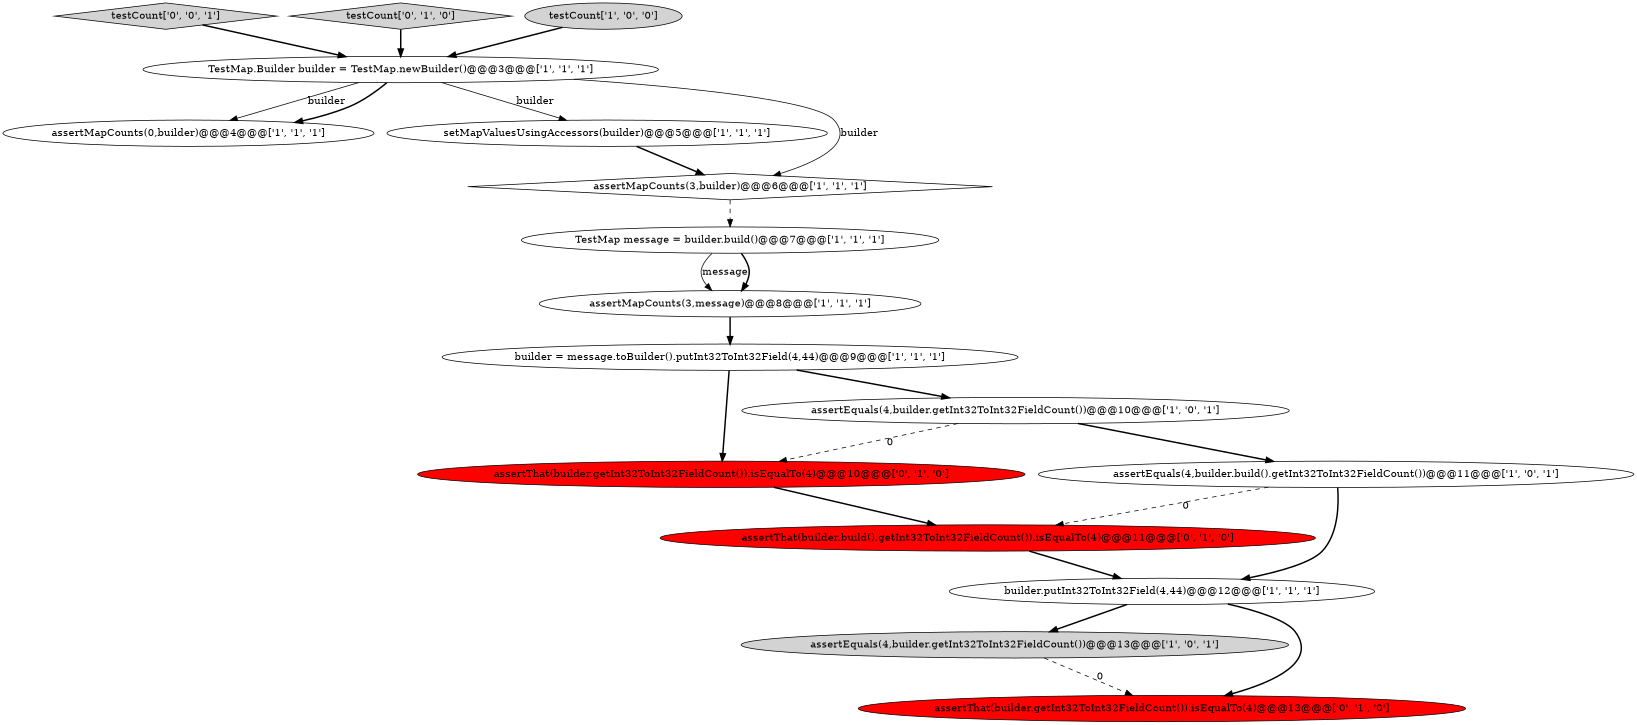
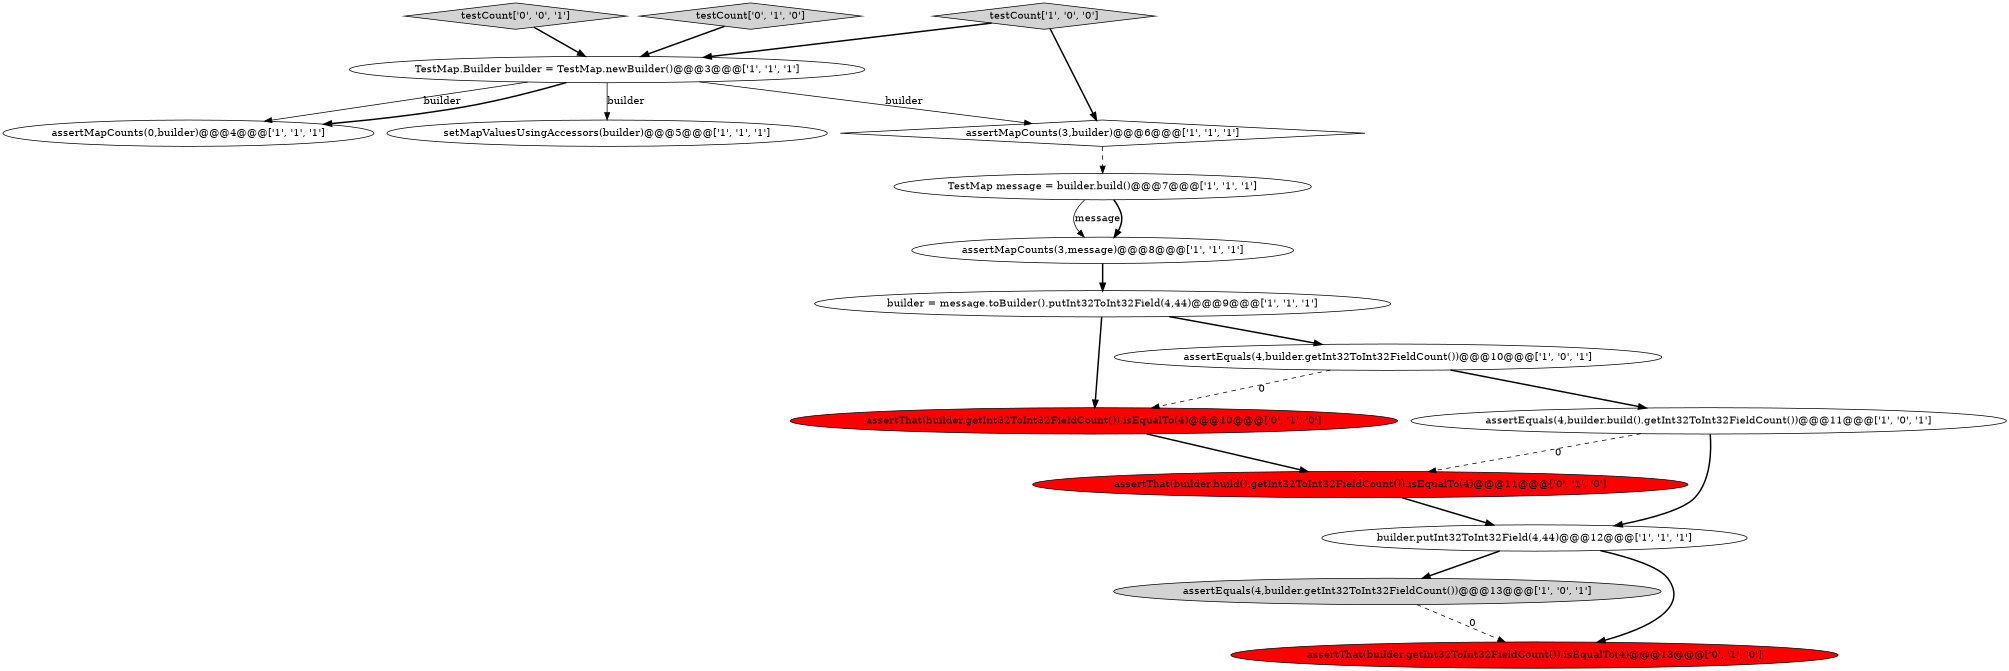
  digraph {
    node [fillcolor=white shape=ellipse style=filled]
    edge [style=bold]
    n1 [label="assertMapCounts(3,message)@@@8@@@['1', '1', '1']"]
    n2 [label="builder = message.toBuilder().putInt32ToInt32Field(4,44)@@@9@@@['1', '1', '1']"]
    n3 [fillcolor=red label="assertThat(builder.getInt32ToInt32FieldCount()).isEqualTo(4)@@@10@@@['0', '1', '0']"]
    n4 [label="assertEquals(4,builder.getInt32ToInt32FieldCount())@@@10@@@['1', '0', '1']"]
    n5 [label="assertMapCounts(0,builder)@@@4@@@['1', '1', '1']"]
    n6 [label="setMapValuesUsingAccessors(builder)@@@5@@@['1', '1', '1']"]
    n7 [label="assertMapCounts(3,builder)@@@6@@@['1', '1', '1']" shape=diamond]
    n8 [label="assertEquals(4,builder.build().getInt32ToInt32FieldCount())@@@11@@@['1', '0', '1']"]
    n9 [fillcolor=red label="assertThat(builder.build().getInt32ToInt32FieldCount()).isEqualTo(4)@@@11@@@['0', '1', '0']"]
    n10 [label="builder.putInt32ToInt32Field(4,44)@@@12@@@['1', '1', '1']"]
    n11 [fillcolor=lightgray label="assertEquals(4,builder.getInt32ToInt32FieldCount())@@@13@@@['1', '0', '1']"]
    n12 [fillcolor=red label="assertThat(builder.getInt32ToInt32FieldCount()).isEqualTo(4)@@@13@@@['0', '1', '0']"]
    n13 [fillcolor=lightgray label="testCount['0', '0', '1']" shape=diamond]
    n14 [label="TestMap.Builder builder = TestMap.newBuilder()@@@3@@@['1', '1', '1']"]
    n15 [label="TestMap message = builder.build()@@@7@@@['1', '1', '1']"]
    n16 [fillcolor=lightgray label="testCount['0', '1', '0']" shape=diamond]
-   n17 [fillcolor=lightgray label="testCount['1', '0', '0']"]
+   n17 [fillcolor=lightgray label="testCount['1', '0', '0']" shape=diamond]
    n1 -> n2
    n2 -> n3
    n2 -> n4
    n3 -> n9
    n4 -> n3 [label=0 style=dashed]
    n4 -> n8
-   n6 -> n7
+   n17 -> n7
    n7 -> n15 [style=dashed]
    n8 -> n9 [label=0 style=dashed]
    n8 -> n10
    n9 -> n10
    n10 -> n11
    n10 -> n12
    n11 -> n12 [label=0 style=dashed]
    n13 -> n14
    n14 -> n5 [label=builder style=solid]
    n14 -> n5
    n14 -> n6 [label=builder style=solid]
    n14 -> n7 [label=builder style=solid]
    n15 -> n1 [label=message style=solid]
    n15 -> n1
    n16 -> n14
    n17 -> n14
  }
